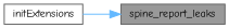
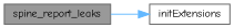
  digraph {
    rankdir=LR
    fontname="Comic Neue"
    node [fontname="Comic Neue" fontsize=10 shape=box style=filled]
    n1 [color=gray40 fillcolor=grey60 fontcolor=black height=0.2 label=spine_report_leaks width=0.4]
    n2 [color=grey40 fillcolor=white height=0.2 label=initExtensions width=0.4]
-   n2 -> n1 [color=steelblue1 fontname="Comic Neue" fontsize=10 labelfontname=Helvetica labelfontsize=10 style=solid]
+   n1 -> n2 [color=steelblue1 fontname="Comic Neue" fontsize=10 labelfontname=Helvetica labelfontsize=10 style=solid]
  }
